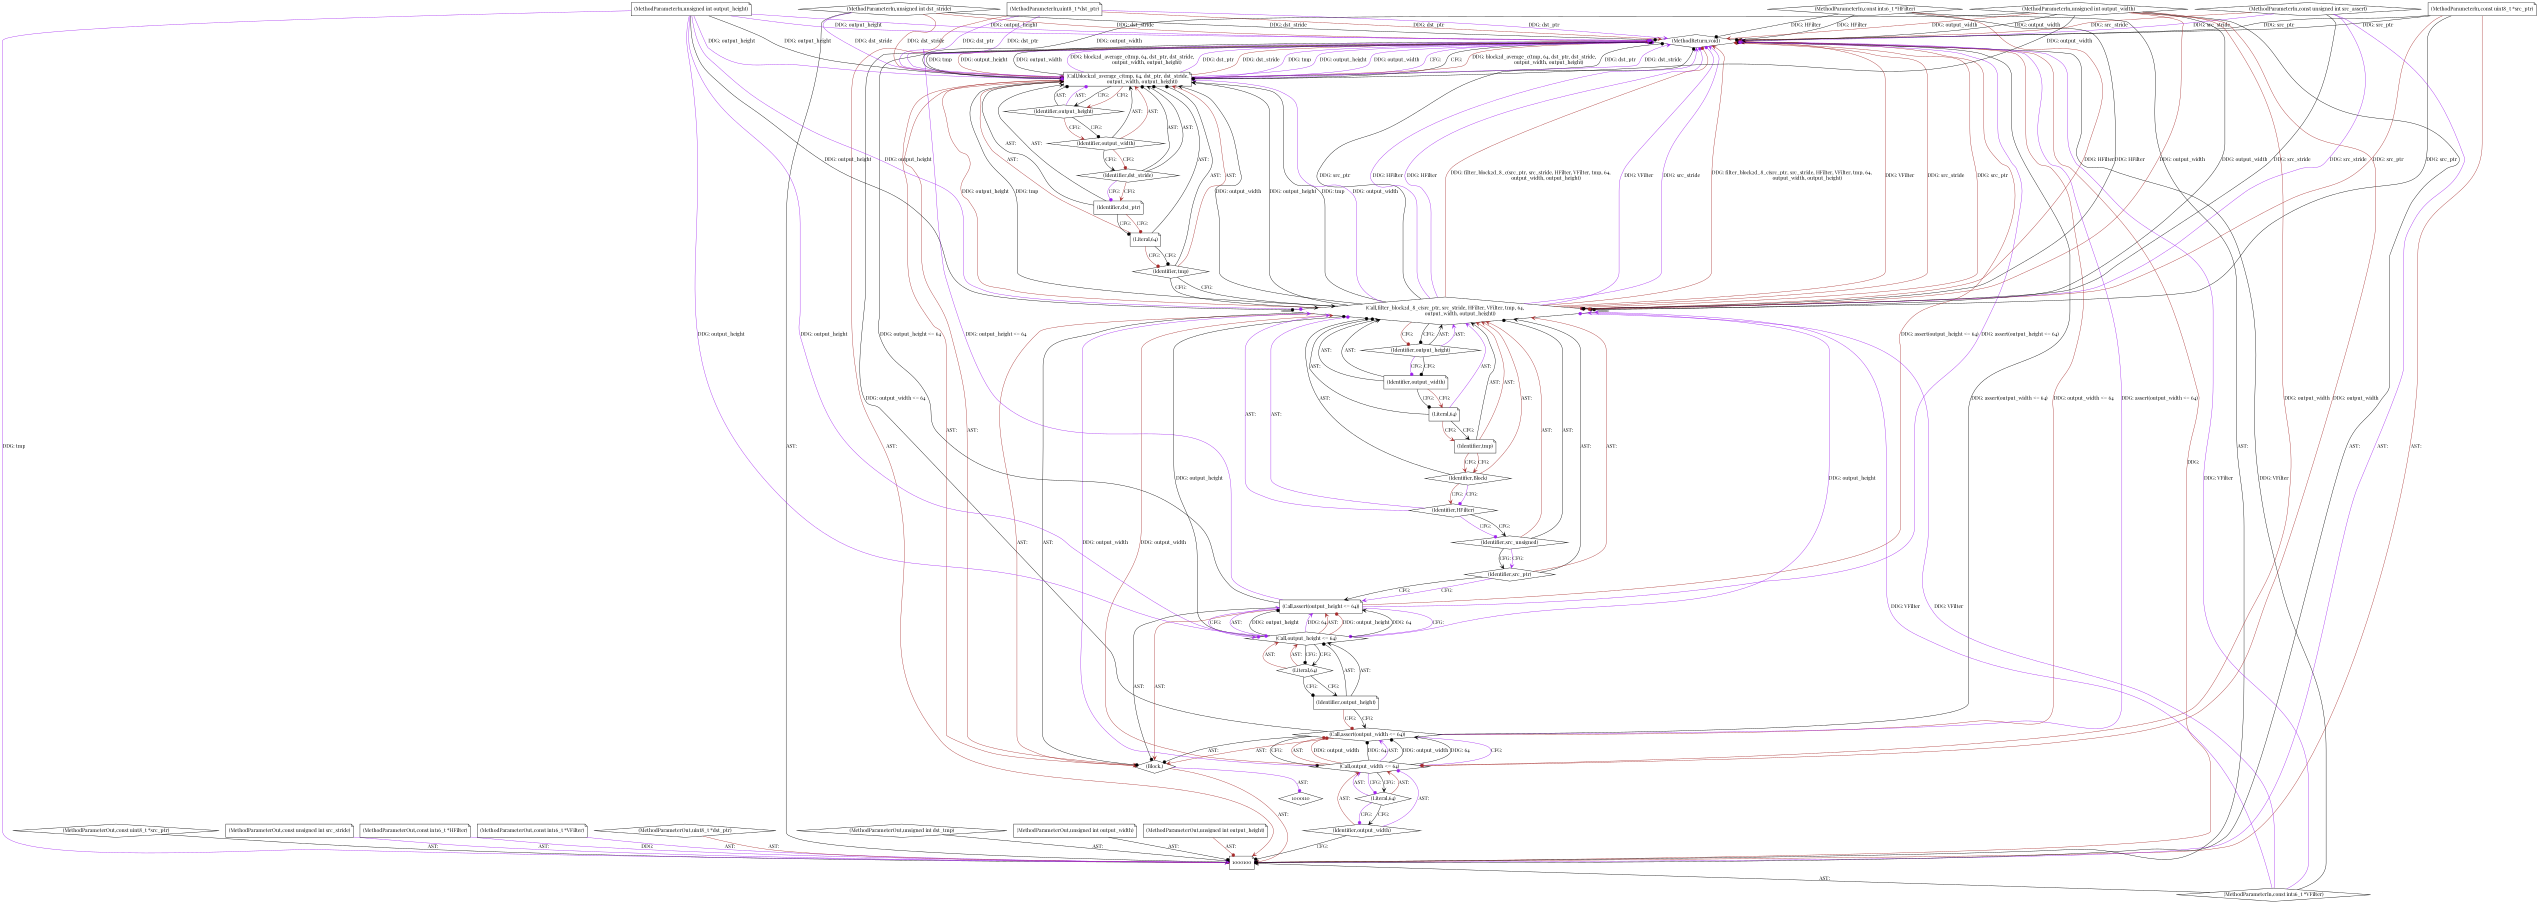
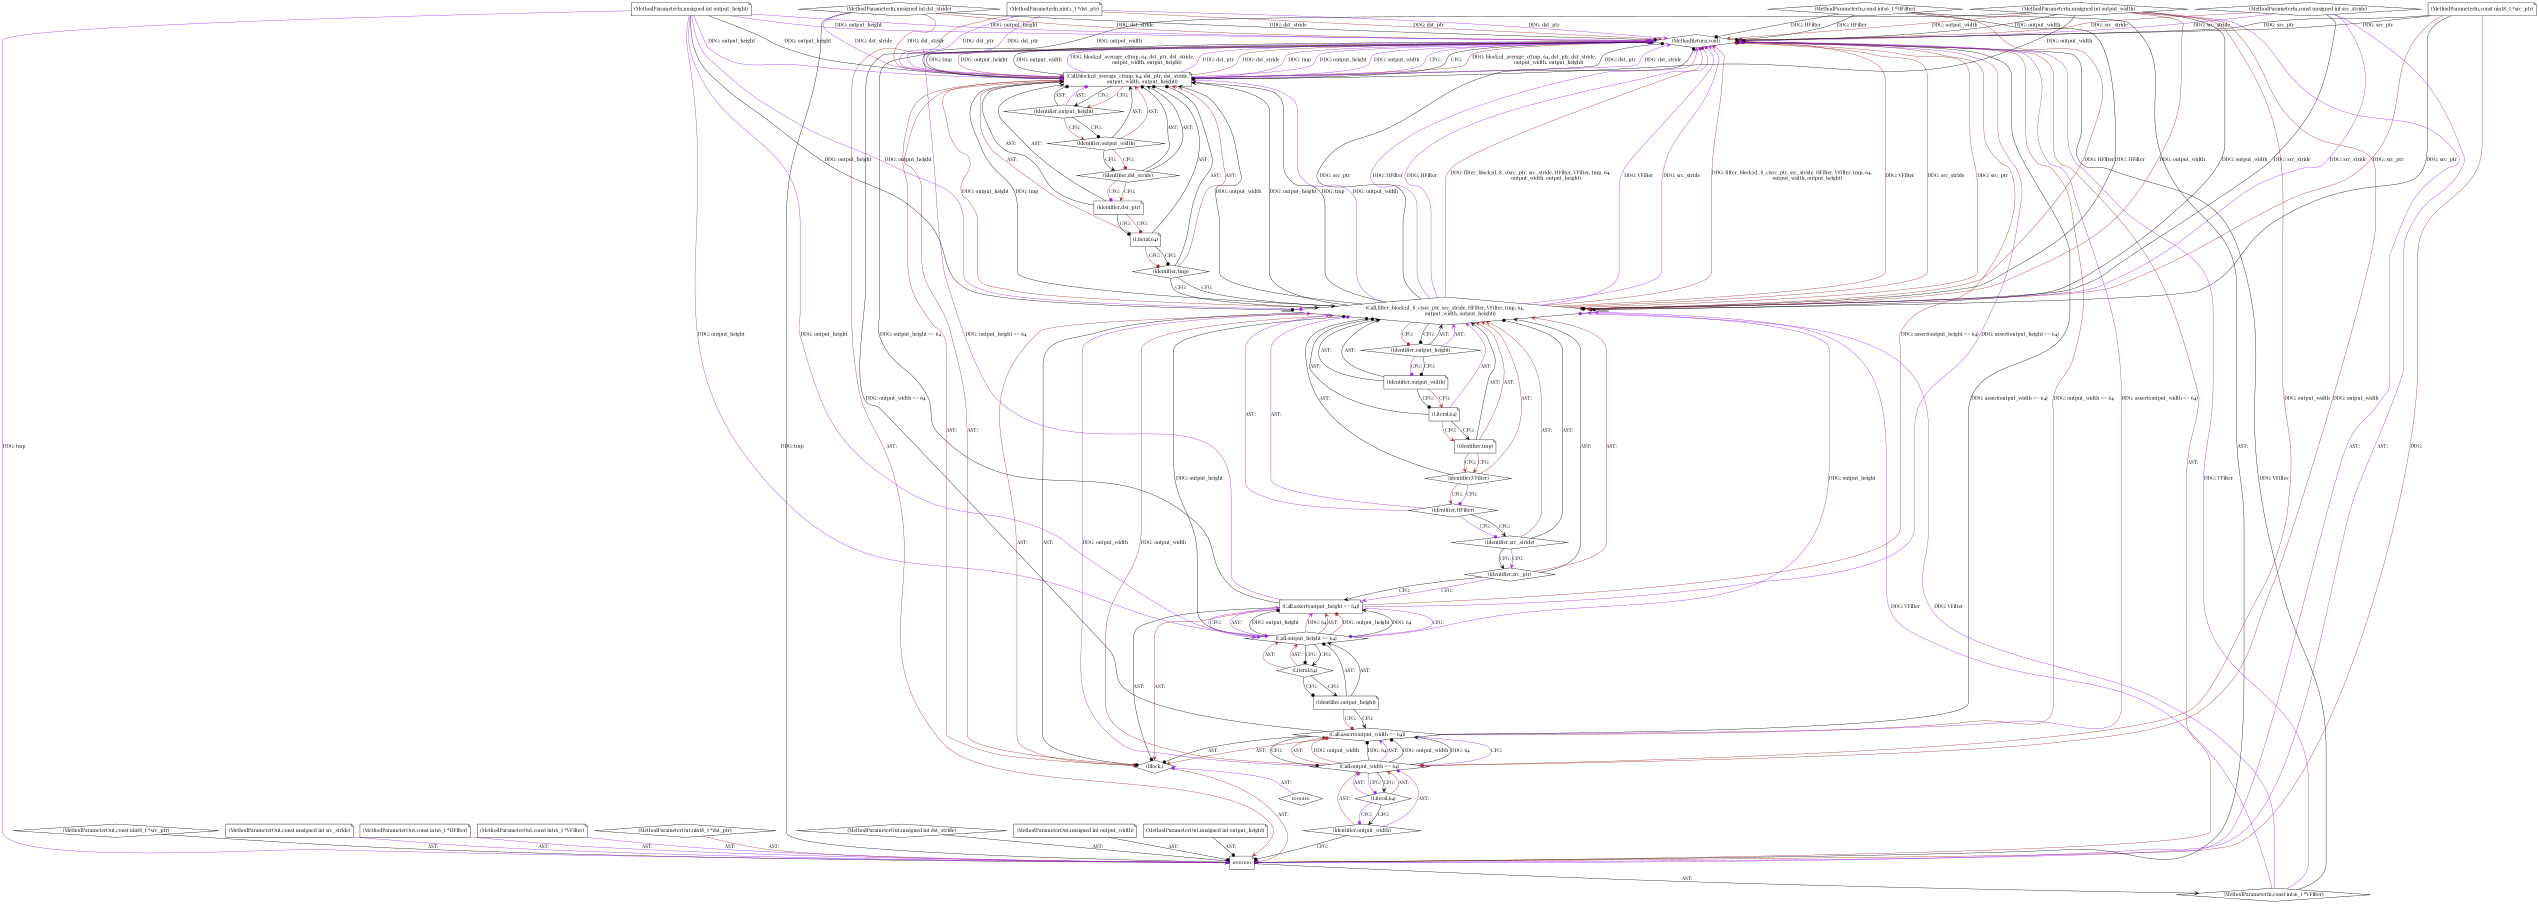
  digraph {
    fontname="Playfair Display"
    node [fontname="Playfair Display" shape=diamond]
    edge [arrowhead=dot color=black fontname="Playfair Display"]
    n1 [label="(MethodReturn,void)"]
    n2 [label="(Call,block2d_average_c(tmp, 64, dst_ptr, dst_stride,\n                     output_width, output_height))" shape=note]
    1000100 [shape=note]
    n4 [label="(Block,)"]
    n5 [label="(Identifier,output_height)"]
    n6 [label="(MethodParameterIn,const uint8_t *src_ptr)" shape=note]
    n7 [label="(Call,filter_block2d_8_c(src_ptr, src_stride, HFilter, VFilter, tmp, 64,\n                      output_width, output_height))"]
    n8 [label="(Identifier,output_height)"]
    n9 [label="(MethodParameterOut,const uint8_t *src_ptr)"]
    n10 [label="(Call,assert(output_width <= 64))"]
    n11 [label="(Call,output_width <= 64)"]
    n12 [label="(Literal,64)"]
    n13 [label="(Identifier,output_width)"]
    n14 [label="(Call,assert(output_height <= 64))" shape=note]
    n15 [label="(Call,output_height <= 64)"]
    n16 [label="(Literal,64)"]
    n17 [label="(Identifier,output_height)" shape=note]
    n18 [label="(Identifier,src_ptr)"]
    n19 [label="(Identifier,output_width)" shape=note]
-   n20 [label="(Identifier,src_unsigned)"]
+   n20 [label="(Identifier,src_stride)"]
    n21 [label="(Identifier,HFilter)"]
-   n22 [label="(Identifier,Block)"]
+   n22 [label="(Identifier,VFilter)"]
    n23 [label="(Identifier,tmp)" shape=note]
    n24 [label="(Literal,64)" shape=note]
    n25 [label="(Identifier,tmp)"]
    n26 [label="(Literal,64)" shape=note]
    n27 [label="(Identifier,output_width)"]
    n28 [label="(Identifier,dst_ptr)" shape=note]
    n29 [label="(Identifier,dst_stride)"]
-   n30 [label="(MethodParameterIn,const unsigned int src_assert)"]
+   n30 [label="(MethodParameterIn,const unsigned int src_stride)"]
    n31 [label="(MethodParameterOut,const unsigned int src_stride)" shape=note]
    n32 [label="(MethodParameterIn,const int16_t *HFilter)"]
    n33 [label="(MethodParameterOut,const int16_t *HFilter)" shape=note]
    n34 [label="(MethodParameterIn,const int16_t *VFilter)"]
    n35 [label="(MethodParameterOut,const int16_t *VFilter)" shape=note]
-   n36 [label="(MethodParameterIn,uint8_t *dst_ptr)" shape=note]
+   n36 [label="(MethodParameterIn,uint2_t *dst_ptr)" shape=note]
    n37 [label="(MethodParameterOut,uint8_t *dst_ptr)"]
    n38 [label="(MethodParameterIn,unsigned int dst_stride)"]
-   n39 [label="(MethodParameterOut,unsigned int dst_tmp)"]
+   n39 [label="(MethodParameterOut,unsigned int dst_stride)"]
    n40 [label="(MethodParameterIn,unsigned int output_width)"]
    n41 [label="(MethodParameterOut,unsigned int output_width)" shape=note]
    n42 [label="(MethodParameterIn,unsigned int output_height)" shape=note]
    n43 [label="(MethodParameterOut,unsigned int output_height)" shape=note]
    1000110
    n1 -> n2 [arrowhead=vee color=purple label="CFG: "]
    n1 -> n2 [label="CFG: "]
-   n1 -> 1000100 [color=brown label="DDG: "]
+   n1 -> 1000100 [color=brown label="AST: "]
    n2 -> n1 [color=brown label="DDG: block2d_average_c(tmp, 64, dst_ptr, dst_stride,\n                     output_width, output_height)"]
    n2 -> n1 [label="DDG: dst_ptr"]
    n2 -> n1 [arrowhead=vee color=purple label="DDG: dst_stride"]
    n2 -> n1 [label="DDG: tmp"]
    n2 -> n1 [arrowhead=vee color=brown label="DDG: output_height"]
    n2 -> n1 [label="DDG: output_width"]
    n2 -> n1 [arrowhead=vee color=purple label="DDG: block2d_average_c(tmp, 64, dst_ptr, dst_stride,\n                     output_width, output_height)"]
    n2 -> n1 [color=purple label="DDG: dst_ptr"]
    n2 -> n1 [color=brown label="DDG: dst_stride"]
    n2 -> n1 [arrowhead=vee color=purple label="DDG: tmp"]
    n2 -> n1 [arrowhead=vee color=purple label="DDG: output_height"]
    n2 -> n1 [color=purple label="DDG: output_width"]
    n2 -> n4 [arrowhead=vee color=brown label="AST: "]
    n2 -> n4 [arrowhead=vee color=brown label="AST: "]
    n2 -> n5 [arrowhead=vee label="CFG: "]
    n2 -> n5 [arrowhead=vee color=brown label="CFG: "]
    n4 -> 1000100 [arrowhead=vee color=brown label="AST: "]
    n5 -> n2 [label="AST: "]
    n5 -> n2 [color=purple label="AST: "]
    n5 -> n27 [label="CFG: "]
    n5 -> n27 [arrowhead=vee color=brown label="CFG: "]
    n6 -> n1 [arrowhead=vee label="DDG: src_ptr"]
    n6 -> n1 [arrowhead=vee label="DDG: src_ptr"]
-   n6 -> 1000100 [arrowhead=vee color=brown label="AST: "]
+   n6 -> 1000100 [arrowhead=vee color=brown label="DDG: "]
    n6 -> n7 [label="DDG: src_ptr"]
    n6 -> n7 [color=brown label="DDG: src_ptr"]
    n7 -> n1 [color=purple label="DDG: HFilter"]
    n7 -> n1 [color=brown label="DDG: filter_block2d_8_c(src_ptr, src_stride, HFilter, VFilter, tmp, 64,\n                      output_width, output_height)"]
    n7 -> n1 [color=purple label="DDG: VFilter"]
    n7 -> n1 [arrowhead=vee color=purple label="DDG: src_stride"]
    n7 -> n1 [label="DDG: src_ptr"]
    n7 -> n1 [arrowhead=vee color=purple label="DDG: HFilter"]
    n7 -> n1 [arrowhead=vee color=brown label="DDG: filter_block2d_8_c(src_ptr, src_stride, HFilter, VFilter, tmp, 64,\n                      output_width, output_height)"]
    n7 -> n1 [color=brown label="DDG: VFilter"]
    n7 -> n1 [arrowhead=vee color=brown label="DDG: src_stride"]
    n7 -> n1 [color=brown label="DDG: src_ptr"]
    n7 -> n2 [arrowhead=vee label="DDG: tmp"]
    n7 -> n2 [arrowhead=vee color=purple label="DDG: output_width"]
    n7 -> n2 [arrowhead=vee color=brown label="DDG: output_height"]
    n7 -> n2 [arrowhead=vee label="DDG: tmp"]
    n7 -> n2 [arrowhead=vee label="DDG: output_width"]
    n7 -> n2 [arrowhead=vee label="DDG: output_height"]
    n7 -> n4 [color=brown label="AST: "]
    n7 -> n4 [label="AST: "]
    n7 -> n8 [color=brown label="CFG: "]
    n7 -> n8 [label="CFG: "]
    n8 -> n7 [arrowhead=vee label="AST: "]
    n8 -> n7 [arrowhead=vee color=purple label="AST: "]
    n8 -> n19 [color=purple label="CFG: "]
    n8 -> n19 [label="CFG: "]
    n9 -> 1000100 [label="AST: "]
    n10 -> n1 [arrowhead=vee color=brown label="DDG: output_width <= 64"]
    n10 -> n1 [color=purple label="DDG: assert(output_width <= 64)"]
    n10 -> n1 [arrowhead=vee label="DDG: output_width <= 64"]
    n10 -> n1 [arrowhead=vee label="DDG: assert(output_width <= 64)"]
    n10 -> n4 [arrowhead=vee color=brown label="AST: "]
    n10 -> n4 [label="AST: "]
    n10 -> n11 [arrowhead=vee color=purple label="CFG: "]
    n10 -> n11 [label="CFG: "]
    n11 -> n7 [arrowhead=vee color=brown label="DDG: output_width"]
    n11 -> n7 [arrowhead=vee color=purple label="DDG: output_width"]
    n11 -> n10 [color=brown label="AST: "]
    n11 -> n10 [color=brown label="DDG: output_width"]
    n11 -> n10 [label="DDG: 64"]
    n11 -> n10 [arrowhead=vee color=purple label="AST: "]
    n11 -> n10 [label="DDG: output_width"]
    n11 -> n10 [arrowhead=vee label="DDG: 64"]
    n11 -> n12 [color=purple label="CFG: "]
    n11 -> n12 [arrowhead=vee label="CFG: "]
    n12 -> n11 [arrowhead=vee color=brown label="AST: "]
    n12 -> n11 [arrowhead=vee color=purple label="AST: "]
    n12 -> n13 [arrowhead=vee label="CFG: "]
    n12 -> n13 [color=purple label="CFG: "]
    n13 -> 1000100 [label="CFG: "]
    n13 -> n11 [color=purple label="AST: "]
    n13 -> n11 [arrowhead=vee color=brown label="AST: "]
    n14 -> n1 [color=brown label="DDG: assert(output_height <= 64)"]
    n14 -> n1 [color=purple label="DDG: output_height <= 64"]
    n14 -> n1 [color=purple label="DDG: assert(output_height <= 64)"]
    n14 -> n1 [label="DDG: output_height <= 64"]
    n14 -> n4 [arrowhead=vee color=brown label="AST: "]
    n14 -> n4 [label="AST: "]
    n14 -> n15 [color=purple label="CFG: "]
    n14 -> n15 [arrowhead=vee color=purple label="CFG: "]
    n15 -> n7 [arrowhead=vee color=purple label="DDG: output_height"]
    n15 -> n7 [label="DDG: output_height"]
    n15 -> n14 [arrowhead=vee color=purple label="AST: "]
    n15 -> n14 [label="DDG: output_height"]
    n15 -> n14 [arrowhead=vee color=purple label="DDG: 64"]
    n15 -> n14 [arrowhead=vee color=brown label="AST: "]
    n15 -> n14 [color=brown label="DDG: output_height"]
    n15 -> n14 [arrowhead=vee label="DDG: 64"]
    n15 -> n16 [label="CFG: "]
    n15 -> n16 [arrowhead=vee label="CFG: "]
    n16 -> n15 [arrowhead=vee color=brown label="AST: "]
    n16 -> n15 [arrowhead=vee color=brown label="AST: "]
    n16 -> n17 [label="CFG: "]
    n16 -> n17 [arrowhead=vee label="CFG: "]
    n17 -> n10 [arrowhead=vee label="CFG: "]
    n17 -> n10 [color=brown label="CFG: "]
    n17 -> n15 [label="AST: "]
    n17 -> n15 [arrowhead=vee label="AST: "]
    n18 -> n7 [arrowhead=vee label="AST: "]
    n18 -> n7 [arrowhead=vee color=brown label="AST: "]
    n18 -> n14 [arrowhead=vee label="CFG: "]
    n18 -> n14 [arrowhead=vee color=purple label="CFG: "]
    n19 -> n7 [arrowhead=vee label="AST: "]
    n19 -> n7 [arrowhead=vee label="AST: "]
    n19 -> n24 [label="CFG: "]
    n19 -> n24 [arrowhead=vee color=brown label="CFG: "]
    n20 -> n7 [arrowhead=vee color=brown label="AST: "]
    n20 -> n7 [label="AST: "]
    n20 -> n18 [arrowhead=vee label="CFG: "]
    n20 -> n18 [arrowhead=vee color=purple label="CFG: "]
    n21 -> n7 [arrowhead=vee color=purple label="AST: "]
    n21 -> n7 [color=purple label="AST: "]
    n21 -> n20 [color=purple label="CFG: "]
    n21 -> n20 [arrowhead=vee label="CFG: "]
    n22 -> n7 [label="AST: "]
    n22 -> n7 [arrowhead=vee color=brown label="AST: "]
    n22 -> n21 [arrowhead=vee color=brown label="CFG: "]
    n22 -> n21 [color=purple label="CFG: "]
    n23 -> n7 [arrowhead=vee label="AST: "]
    n23 -> n7 [arrowhead=vee color=brown label="AST: "]
    n23 -> n22 [arrowhead=vee color=brown label="CFG: "]
    n23 -> n22 [arrowhead=vee color=brown label="CFG: "]
    n24 -> n7 [arrowhead=vee color=purple label="AST: "]
    n24 -> n7 [label="AST: "]
    n24 -> n23 [arrowhead=vee color=brown label="CFG: "]
    n24 -> n23 [arrowhead=vee label="CFG: "]
    n25 -> n2 [label="AST: "]
    n25 -> n2 [arrowhead=vee color=brown label="AST: "]
    n25 -> n7 [arrowhead=vee label="CFG: "]
    n25 -> n7 [arrowhead=vee label="CFG: "]
    n26 -> n2 [label="AST: "]
    n26 -> n2 [arrowhead=vee color=brown label="AST: "]
    n26 -> n25 [color=brown label="CFG: "]
    n26 -> n25 [label="CFG: "]
    n27 -> n2 [arrowhead=vee label="AST: "]
    n27 -> n2 [arrowhead=vee color=brown label="AST: "]
    n27 -> n29 [color=brown label="CFG: "]
    n27 -> n29 [arrowhead=vee label="CFG: "]
    n28 -> n2 [arrowhead=vee label="AST: "]
    n28 -> n2 [arrowhead=vee label="AST: "]
    n28 -> n26 [label="CFG: "]
    n28 -> n26 [color=brown label="CFG: "]
    n29 -> n2 [label="AST: "]
    n29 -> n2 [arrowhead=vee label="AST: "]
    n29 -> n28 [arrowhead=vee color=brown label="CFG: "]
    n29 -> n28 [color=purple label="CFG: "]
    n30 -> n1 [color=purple label="DDG: src_stride"]
    n30 -> n1 [color=brown label="DDG: src_stride"]
    n30 -> 1000100 [color=purple label="AST: "]
    n30 -> n7 [color=purple label="DDG: src_stride"]
    n30 -> n7 [label="DDG: src_stride"]
    n31 -> 1000100 [arrowhead=vee color=purple label="AST: "]
    n32 -> n1 [label="DDG: HFilter"]
    n32 -> n1 [label="DDG: HFilter"]
    n32 -> 1000100 [label="AST: "]
    n32 -> n7 [color=brown label="DDG: HFilter"]
    n32 -> n7 [label="DDG: HFilter"]
-   n33 -> 1000100 [arrowhead=vee color=purple label="DDG: "]
+   n33 -> 1000100 [arrowhead=vee color=purple label="AST: "]
    n34 -> n1 [label="DDG: VFilter"]
    n34 -> n1 [color=purple label="DDG: VFilter"]
-   n34 -> 1000100 [arrowhead=vee label="AST: "]
+   1000100 -> n34 [arrowhead=vee label="AST: "]
    n34 -> n7 [arrowhead=vee color=purple label="DDG: VFilter"]
    n34 -> n7 [color=purple label="DDG: VFilter"]
    n35 -> 1000100 [color=purple label="AST: "]
    n36 -> n1 [arrowhead=vee color=brown label="DDG: dst_ptr"]
    n36 -> n1 [arrowhead=vee color=purple label="DDG: dst_ptr"]
    n36 -> n2 [arrowhead=vee color=purple label="DDG: dst_ptr"]
    n36 -> n2 [color=purple label="DDG: dst_ptr"]
    n36 -> 1000100 [arrowhead=vee color=brown label="AST: "]
    n37 -> 1000100 [color=brown label="AST: "]
    n38 -> n1 [label="DDG: dst_stride"]
    n38 -> n1 [color=brown label="DDG: dst_stride"]
    n38 -> n2 [color=brown label="DDG: dst_stride"]
    n38 -> n2 [color=purple label="DDG: dst_stride"]
-   n38 -> 1000100 [arrowhead=vee label="AST: "]
+   n38 -> 1000100 [arrowhead=vee label="DDG: tmp"]
    n39 -> 1000100 [label="AST: "]
    n40 -> n1 [arrowhead=vee color=brown label="DDG: output_width"]
    n40 -> n1 [arrowhead=vee label="DDG: output_width"]
    n40 -> n2 [label="DDG: output_width"]
    n40 -> n2 [arrowhead=vee label="DDG: output_width"]
-   n40 -> 1000100 [arrowhead=vee label="AST: "]
+   n40 -> 1000100 [arrowhead=vee color=purple label="AST: "]
    n40 -> n7 [label="DDG: output_width"]
    n40 -> n7 [color=brown label="DDG: output_width"]
    n40 -> n11 [arrowhead=vee color=brown label="DDG: output_width"]
    n40 -> n11 [color=brown label="DDG: output_width"]
    n41 -> 1000100 [label="AST: "]
    n42 -> n1 [color=purple label="DDG: output_height"]
    n42 -> n1 [color=purple label="DDG: output_height"]
    n42 -> n2 [label="DDG: output_height"]
    n42 -> n2 [color=purple label="DDG: output_height"]
    n42 -> 1000100 [arrowhead=vee color=purple label="DDG: tmp"]
    n42 -> n7 [color=purple label="DDG: output_height"]
    n42 -> n7 [label="DDG: output_height"]
    n42 -> n15 [color=purple label="DDG: output_height"]
    n42 -> n15 [color=purple label="DDG: output_height"]
-   n43 -> 1000100 [color=brown label="AST: "]
-   n4 -> 1000110 [color=purple label="AST: "]
+   n43 -> 1000100 [label="AST: "]
+   1000110 -> n4 [color=purple label="AST: "]
  }
